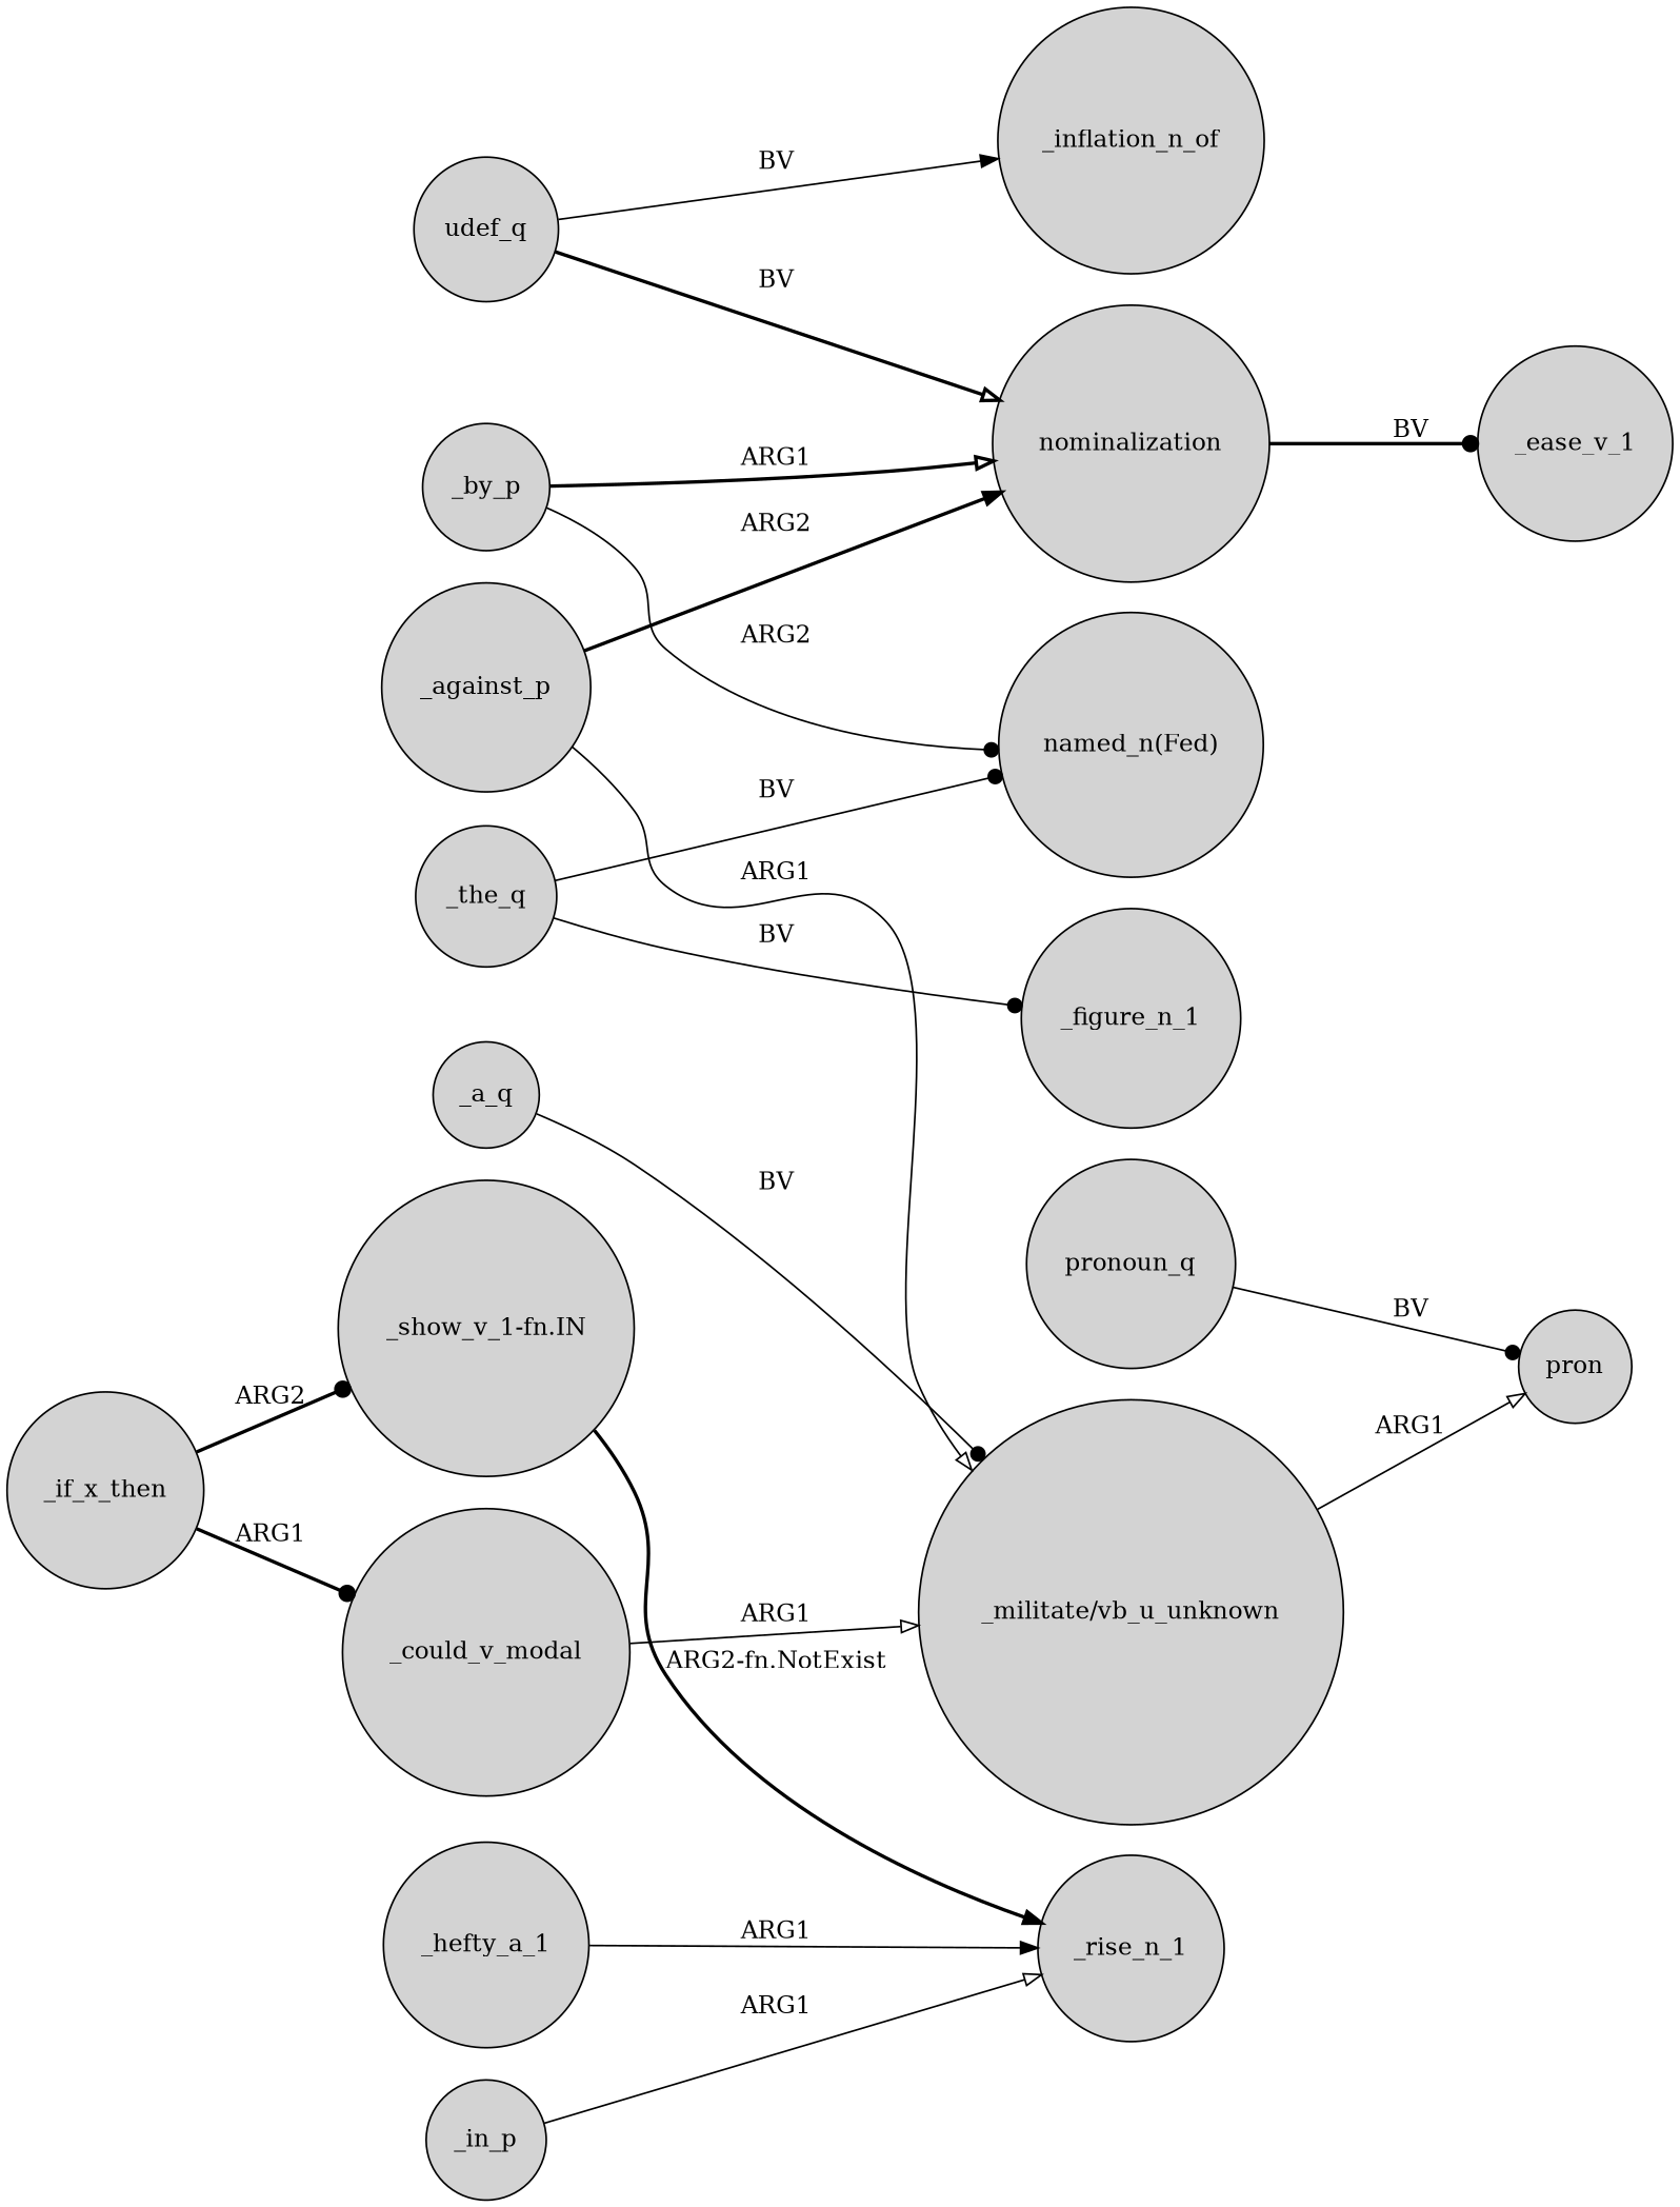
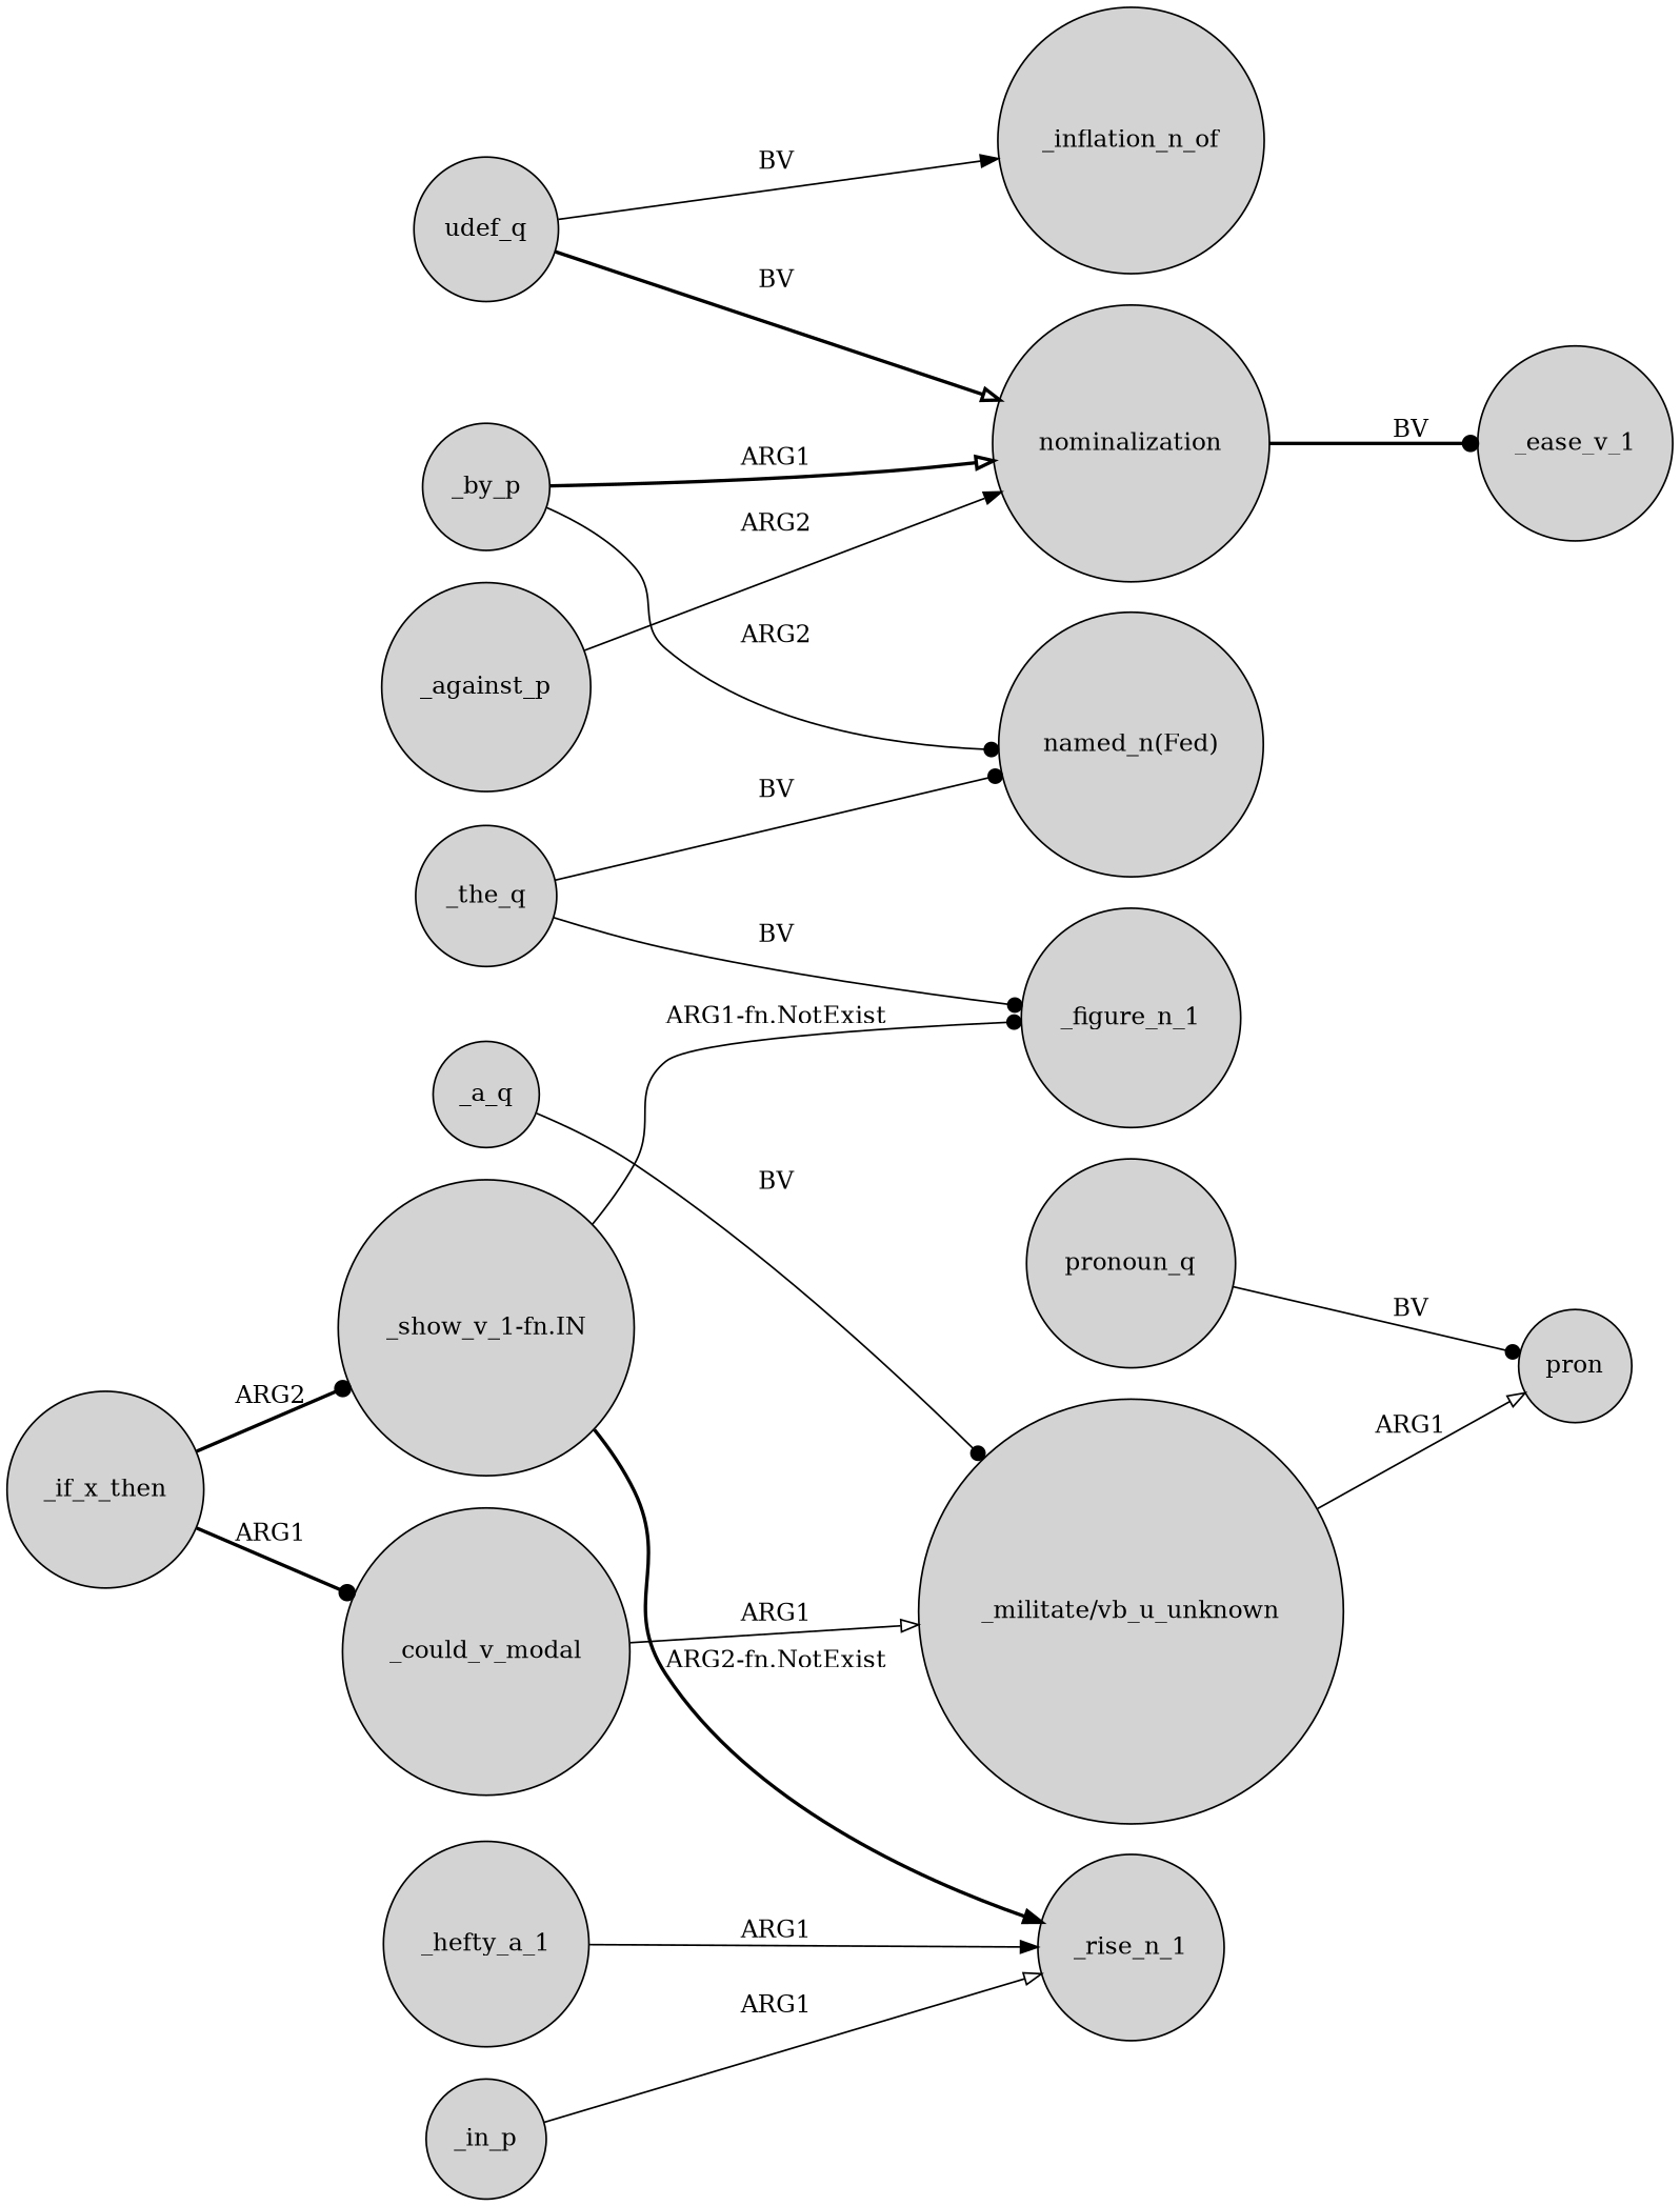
  digraph {
    rankdir=LR
    node [shape=circle style=filled]
    edge [arrowhead=dot style=solid]
    "_show_v_1-fn.IN"
    _figure_n_1
    _rise_n_1
    udef_q
    _inflation_n_of
    nominalization
    _ease_v_1
    _the_q
    "named_n(Fed)"
    _a_q
    "_militate/vb_u_unknown"
    _against_p
    pron
    _could_v_modal
    _hefty_a_1
    _if_x_then
    _in_p
    pronoun_q
    _by_p
+   "_show_v_1-fn.IN" -> _figure_n_1 [label="ARG1-fn.NotExist"]
    "_show_v_1-fn.IN" -> _rise_n_1 [arrowhead=normal label="ARG2-fn.NotExist" style=bold]
    udef_q -> _inflation_n_of [arrowhead=normal label=BV]
    udef_q -> nominalization [arrowhead=onormal label=BV style=bold]
    nominalization -> _ease_v_1 [label=BV style=bold]
    _the_q -> _figure_n_1 [label=BV]
    _the_q -> "named_n(Fed)" [label=BV]
    _a_q -> "_militate/vb_u_unknown" [label=BV]
    "_militate/vb_u_unknown" -> pron [arrowhead=onormal label=ARG1]
-   _against_p -> nominalization [arrowhead=normal label=ARG2 style=bold]
-   _against_p -> "_militate/vb_u_unknown" [arrowhead=onormal label=ARG1]
+   _against_p -> nominalization [arrowhead=normal label=ARG2]
    _could_v_modal -> "_militate/vb_u_unknown" [arrowhead=onormal label=ARG1]
    _hefty_a_1 -> _rise_n_1 [arrowhead=normal label=ARG1]
    _if_x_then -> "_show_v_1-fn.IN" [label=ARG2 style=bold]
    _if_x_then -> _could_v_modal [label=ARG1 style=bold]
    _in_p -> _rise_n_1 [arrowhead=onormal label=ARG1]
    pronoun_q -> pron [label=BV]
    _by_p -> nominalization [arrowhead=onormal label=ARG1 style=bold]
    _by_p -> "named_n(Fed)" [label=ARG2]
  }
